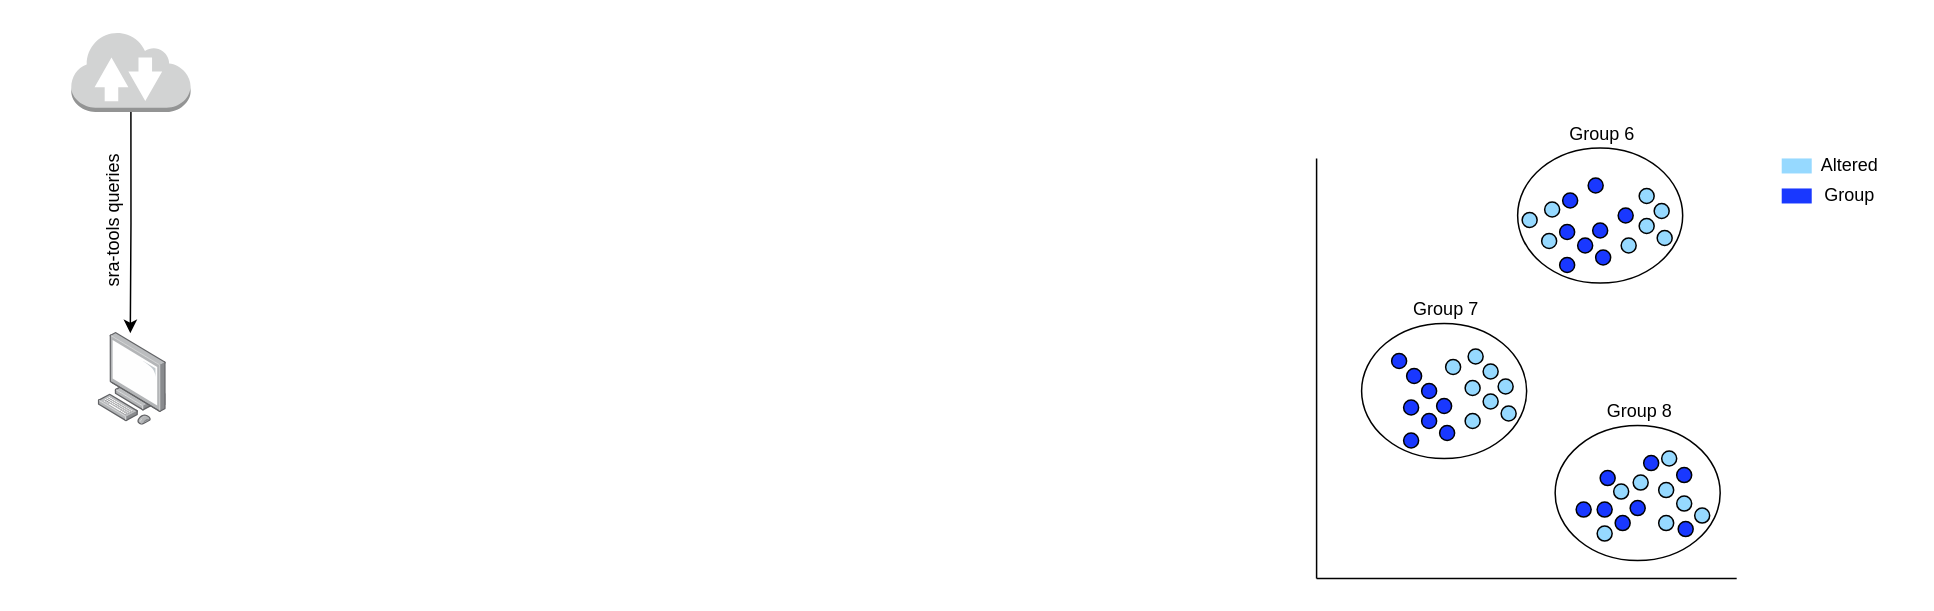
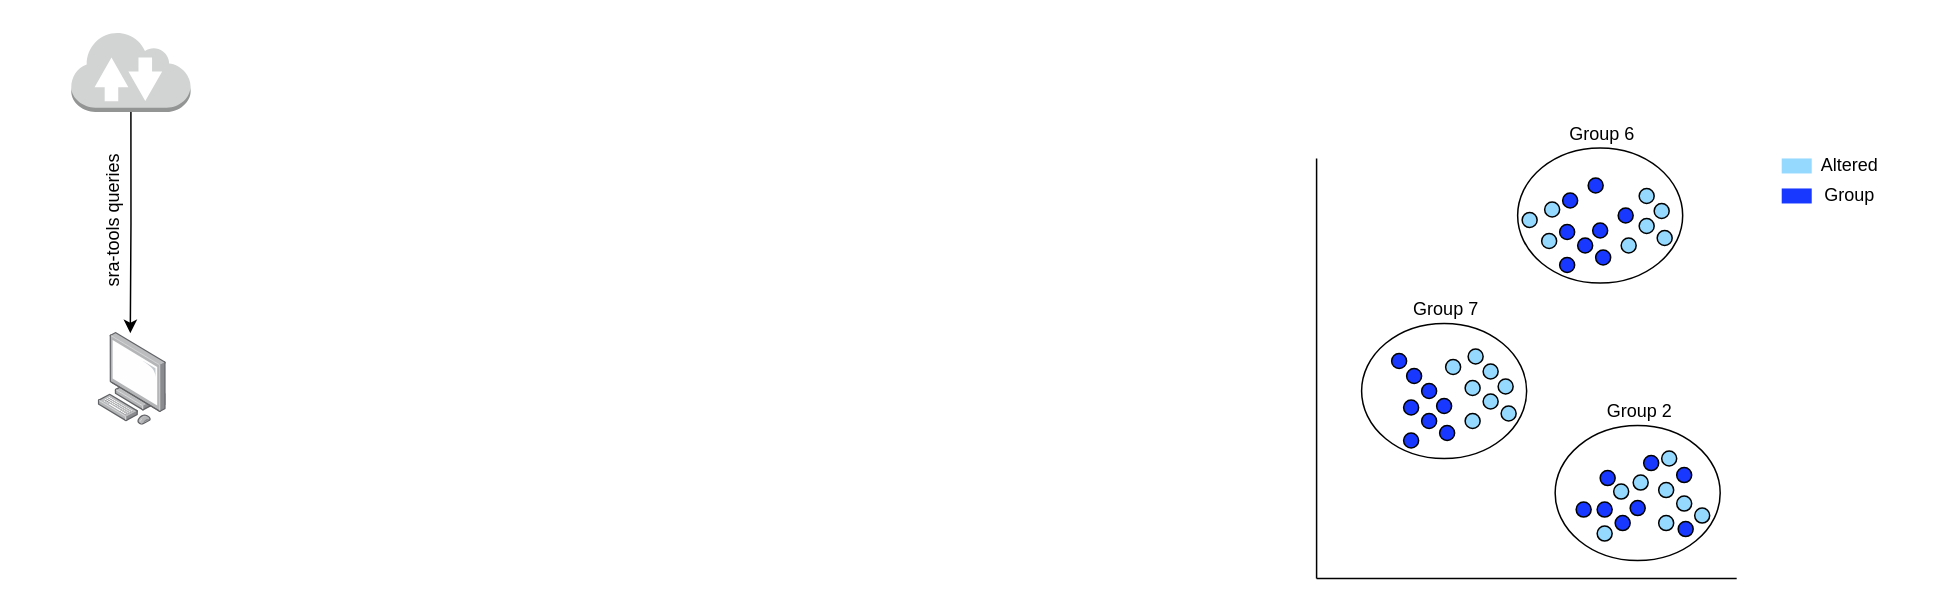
  <mxCell id="0" />
  <mxCell id="1" parent="0" />
  <mxCell id="2" value="" style="ellipse;whiteSpace=wrap;html=1;fillColor=none;" parent="1" vertex="1"><mxGeometry x="907" y="215" width="110" height="90" as="geometry" /></mxCell>
  <mxCell id="3" value="" style="ellipse;whiteSpace=wrap;html=1;aspect=fixed;fillColor=#1938FF;" parent="1" vertex="1"><mxGeometry x="927" y="235" width="10" height="10" as="geometry" /></mxCell>
  <mxCell id="4" value="" style="ellipse;whiteSpace=wrap;html=1;aspect=fixed;fillColor=#1938FF;" parent="1" vertex="1"><mxGeometry x="937" y="245" width="10" height="10" as="geometry" /></mxCell>
  <mxCell id="5" value="" style="ellipse;whiteSpace=wrap;html=1;aspect=fixed;fillColor=#1938FF;" parent="1" vertex="1"><mxGeometry x="947" y="255" width="10" height="10" as="geometry" /></mxCell>
  <mxCell id="6" value="" style="ellipse;whiteSpace=wrap;html=1;aspect=fixed;fillColor=#1938FF;" parent="1" vertex="1"><mxGeometry x="957" y="265" width="10" height="10" as="geometry" /></mxCell>
  <mxCell id="7" value="" style="ellipse;whiteSpace=wrap;html=1;aspect=fixed;fillColor=#1938FF;" parent="1" vertex="1"><mxGeometry x="947" y="275" width="10" height="10" as="geometry" /></mxCell>
  <mxCell id="8" value="" style="ellipse;whiteSpace=wrap;html=1;aspect=fixed;fillColor=#1938FF;" parent="1" vertex="1"><mxGeometry x="935" y="266" width="10" height="10" as="geometry" /></mxCell>
  <mxCell id="9" value="" style="ellipse;whiteSpace=wrap;html=1;aspect=fixed;fillColor=#1938FF;" parent="1" vertex="1"><mxGeometry x="959" y="283" width="10" height="10" as="geometry" /></mxCell>
  <mxCell id="10" value="" style="ellipse;whiteSpace=wrap;html=1;aspect=fixed;fillColor=#1938FF;" parent="1" vertex="1"><mxGeometry x="935" y="288" width="10" height="10" as="geometry" /></mxCell>
  <mxCell id="11" value="" style="endArrow=none;html=1;rounded=0;" parent="1" edge="1"><mxGeometry width="50" height="50" relative="1" as="geometry"><mxPoint x="877" y="385" as="sourcePoint" /><mxPoint x="877" y="105" as="targetPoint" /></mxGeometry></mxCell>
  <mxCell id="12" value="" style="endArrow=none;html=1;rounded=0;" parent="1" edge="1"><mxGeometry width="50" height="50" relative="1" as="geometry"><mxPoint x="877" y="385" as="sourcePoint" /><mxPoint x="1157" y="385" as="targetPoint" /></mxGeometry></mxCell>
  <mxCell id="13" value="" style="ellipse;whiteSpace=wrap;html=1;aspect=fixed;fillColor=#96D9FF;" parent="1" vertex="1"><mxGeometry x="963" y="239" width="10" height="10" as="geometry" /></mxCell>
  <mxCell id="14" value="" style="ellipse;whiteSpace=wrap;html=1;aspect=fixed;fillColor=#96D9FF;" parent="1" vertex="1"><mxGeometry x="978" y="232" width="10" height="10" as="geometry" /></mxCell>
  <mxCell id="15" value="" style="ellipse;whiteSpace=wrap;html=1;aspect=fixed;fillColor=#96D9FF;" parent="1" vertex="1"><mxGeometry x="988" y="242" width="10" height="10" as="geometry" /></mxCell>
  <mxCell id="16" value="" style="ellipse;whiteSpace=wrap;html=1;aspect=fixed;fillColor=#96D9FF;" parent="1" vertex="1"><mxGeometry x="998" y="252" width="10" height="10" as="geometry" /></mxCell>
  <mxCell id="17" value="" style="ellipse;whiteSpace=wrap;html=1;aspect=fixed;fillColor=#96D9FF;" parent="1" vertex="1"><mxGeometry x="988" y="262" width="10" height="10" as="geometry" /></mxCell>
  <mxCell id="18" value="" style="ellipse;whiteSpace=wrap;html=1;aspect=fixed;fillColor=#96D9FF;" parent="1" vertex="1"><mxGeometry x="976" y="253" width="10" height="10" as="geometry" /></mxCell>
  <mxCell id="19" value="" style="ellipse;whiteSpace=wrap;html=1;aspect=fixed;fillColor=#96D9FF;" parent="1" vertex="1"><mxGeometry x="1000" y="270" width="10" height="10" as="geometry" /></mxCell>
  <mxCell id="20" value="" style="ellipse;whiteSpace=wrap;html=1;aspect=fixed;fillColor=#96D9FF;" parent="1" vertex="1"><mxGeometry x="976" y="275" width="10" height="10" as="geometry" /></mxCell>
  <mxCell id="21" value="Group 7" style="text;html=1;align=center;verticalAlign=middle;resizable=0;points=[];autosize=1;strokeColor=none;fillColor=none;" parent="1" vertex="1"><mxGeometry x="928" y="191" width="70" height="30" as="geometry" /></mxCell>
  <mxCell id="22" value="" style="rounded=0;whiteSpace=wrap;html=1;fillColor=#96D9FF;strokeColor=none;" parent="1" vertex="1"><mxGeometry x="1187" y="105" width="20" height="10" as="geometry" /></mxCell>
  <mxCell id="23" value="" style="rounded=0;whiteSpace=wrap;html=1;fillColor=#1938FF;strokeColor=none;" parent="1" vertex="1"><mxGeometry x="1187" y="125" width="20" height="10" as="geometry" /></mxCell>
  <mxCell id="24" value="Altered" style="text;html=1;align=center;verticalAlign=middle;resizable=0;points=[];autosize=1;strokeColor=none;fillColor=none;" parent="1" vertex="1"><mxGeometry x="1202" y="95" width="60" height="30" as="geometry" /></mxCell>
  <mxCell id="25" value="Group" style="text;html=1;align=center;verticalAlign=middle;resizable=0;points=[];autosize=1;strokeColor=none;fillColor=none;" parent="1" vertex="1"><mxGeometry x="1197" y="115" width="70" height="30" as="geometry" /></mxCell>
  <mxCell id="26" value="" style="ellipse;whiteSpace=wrap;html=1;fillColor=none;" parent="1" vertex="1"><mxGeometry x="1036" y="283" width="110" height="90" as="geometry" /></mxCell>
  <mxCell id="27" value="" style="ellipse;whiteSpace=wrap;html=1;aspect=fixed;fillColor=#1938FF;" parent="1" vertex="1"><mxGeometry x="1050" y="334" width="10" height="10" as="geometry" /></mxCell>
  <mxCell id="28" value="" style="ellipse;whiteSpace=wrap;html=1;aspect=fixed;fillColor=#1938FF;" parent="1" vertex="1"><mxGeometry x="1066" y="313" width="10" height="10" as="geometry" /></mxCell>
  <mxCell id="29" value="" style="ellipse;whiteSpace=wrap;html=1;aspect=fixed;fillColor=#1938FF;" parent="1" vertex="1"><mxGeometry x="1118" y="347" width="10" height="10" as="geometry" /></mxCell>
  <mxCell id="30" value="" style="ellipse;whiteSpace=wrap;html=1;aspect=fixed;fillColor=#1938FF;" parent="1" vertex="1"><mxGeometry x="1086" y="333" width="10" height="10" as="geometry" /></mxCell>
  <mxCell id="31" value="" style="ellipse;whiteSpace=wrap;html=1;aspect=fixed;fillColor=#1938FF;" parent="1" vertex="1"><mxGeometry x="1076" y="343" width="10" height="10" as="geometry" /></mxCell>
  <mxCell id="32" value="" style="ellipse;whiteSpace=wrap;html=1;aspect=fixed;fillColor=#1938FF;" parent="1" vertex="1"><mxGeometry x="1064" y="334" width="10" height="10" as="geometry" /></mxCell>
  <mxCell id="33" value="" style="ellipse;whiteSpace=wrap;html=1;aspect=fixed;fillColor=#1938FF;" parent="1" vertex="1"><mxGeometry x="1095" y="303" width="10" height="10" as="geometry" /></mxCell>
  <mxCell id="34" value="" style="ellipse;whiteSpace=wrap;html=1;aspect=fixed;fillColor=#1938FF;" parent="1" vertex="1"><mxGeometry x="1117" y="311" width="10" height="10" as="geometry" /></mxCell>
  <mxCell id="35" value="" style="ellipse;whiteSpace=wrap;html=1;aspect=fixed;fillColor=#96D9FF;" parent="1" vertex="1"><mxGeometry x="1075" y="322" width="10" height="10" as="geometry" /></mxCell>
  <mxCell id="36" value="" style="ellipse;whiteSpace=wrap;html=1;aspect=fixed;fillColor=#96D9FF;" parent="1" vertex="1"><mxGeometry x="1107" y="300" width="10" height="10" as="geometry" /></mxCell>
  <mxCell id="37" value="" style="ellipse;whiteSpace=wrap;html=1;aspect=fixed;fillColor=#96D9FF;" parent="1" vertex="1"><mxGeometry x="1088" y="316" width="10" height="10" as="geometry" /></mxCell>
  <mxCell id="38" value="" style="ellipse;whiteSpace=wrap;html=1;aspect=fixed;fillColor=#96D9FF;" parent="1" vertex="1"><mxGeometry x="1064" y="350" width="10" height="10" as="geometry" /></mxCell>
  <mxCell id="39" value="" style="ellipse;whiteSpace=wrap;html=1;aspect=fixed;fillColor=#96D9FF;" parent="1" vertex="1"><mxGeometry x="1117" y="330" width="10" height="10" as="geometry" /></mxCell>
  <mxCell id="40" value="" style="ellipse;whiteSpace=wrap;html=1;aspect=fixed;fillColor=#96D9FF;" parent="1" vertex="1"><mxGeometry x="1105" y="321" width="10" height="10" as="geometry" /></mxCell>
  <mxCell id="41" value="" style="ellipse;whiteSpace=wrap;html=1;aspect=fixed;fillColor=#96D9FF;" parent="1" vertex="1"><mxGeometry x="1129" y="338" width="10" height="10" as="geometry" /></mxCell>
  <mxCell id="42" value="" style="ellipse;whiteSpace=wrap;html=1;aspect=fixed;fillColor=#96D9FF;" parent="1" vertex="1"><mxGeometry x="1105" y="343" width="10" height="10" as="geometry" /></mxCell>
- <mxCell id="43" value="Group 8" style="text;html=1;align=center;verticalAlign=middle;resizable=0;points=[];autosize=1;strokeColor=none;fillColor=none;" parent="1" vertex="1"><mxGeometry x="1057" y="259" width="70" height="30" as="geometry" /></mxCell>
+ <mxCell id="43" value="Group 2" style="text;html=1;align=center;verticalAlign=middle;resizable=0;points=[];autosize=1;strokeColor=none;fillColor=none;" parent="1" vertex="1"><mxGeometry x="1057" y="259" width="70" height="30" as="geometry" /></mxCell>
  <mxCell id="44" value="" style="ellipse;whiteSpace=wrap;html=1;fillColor=none;" parent="1" vertex="1"><mxGeometry x="1011" y="98" width="110" height="90" as="geometry" /></mxCell>
  <mxCell id="45" value="" style="ellipse;whiteSpace=wrap;html=1;aspect=fixed;fillColor=#1938FF;" parent="1" vertex="1"><mxGeometry x="1058" y="118" width="10" height="10" as="geometry" /></mxCell>
  <mxCell id="46" value="" style="ellipse;whiteSpace=wrap;html=1;aspect=fixed;fillColor=#1938FF;" parent="1" vertex="1"><mxGeometry x="1041" y="128" width="10" height="10" as="geometry" /></mxCell>
  <mxCell id="47" value="" style="ellipse;whiteSpace=wrap;html=1;aspect=fixed;fillColor=#1938FF;" parent="1" vertex="1"><mxGeometry x="1078" y="138" width="10" height="10" as="geometry" /></mxCell>
  <mxCell id="48" value="" style="ellipse;whiteSpace=wrap;html=1;aspect=fixed;fillColor=#1938FF;" parent="1" vertex="1"><mxGeometry x="1061" y="148" width="10" height="10" as="geometry" /></mxCell>
  <mxCell id="49" value="" style="ellipse;whiteSpace=wrap;html=1;aspect=fixed;fillColor=#1938FF;" parent="1" vertex="1"><mxGeometry x="1051" y="158" width="10" height="10" as="geometry" /></mxCell>
  <mxCell id="50" value="" style="ellipse;whiteSpace=wrap;html=1;aspect=fixed;fillColor=#1938FF;" parent="1" vertex="1"><mxGeometry x="1039" y="149" width="10" height="10" as="geometry" /></mxCell>
  <mxCell id="51" value="" style="ellipse;whiteSpace=wrap;html=1;aspect=fixed;fillColor=#1938FF;" parent="1" vertex="1"><mxGeometry x="1063" y="166" width="10" height="10" as="geometry" /></mxCell>
  <mxCell id="52" value="" style="ellipse;whiteSpace=wrap;html=1;aspect=fixed;fillColor=#1938FF;" parent="1" vertex="1"><mxGeometry x="1039" y="171" width="10" height="10" as="geometry" /></mxCell>
  <mxCell id="53" value="" style="ellipse;whiteSpace=wrap;html=1;aspect=fixed;fillColor=#96D9FF;" parent="1" vertex="1"><mxGeometry x="1014" y="141" width="10" height="10" as="geometry" /></mxCell>
  <mxCell id="54" value="" style="ellipse;whiteSpace=wrap;html=1;aspect=fixed;fillColor=#96D9FF;" parent="1" vertex="1"><mxGeometry x="1029" y="134" width="10" height="10" as="geometry" /></mxCell>
  <mxCell id="55" value="" style="ellipse;whiteSpace=wrap;html=1;aspect=fixed;fillColor=#96D9FF;" parent="1" vertex="1"><mxGeometry x="1092" y="125" width="10" height="10" as="geometry" /></mxCell>
  <mxCell id="56" value="" style="ellipse;whiteSpace=wrap;html=1;aspect=fixed;fillColor=#96D9FF;" parent="1" vertex="1"><mxGeometry x="1102" y="135" width="10" height="10" as="geometry" /></mxCell>
  <mxCell id="57" value="" style="ellipse;whiteSpace=wrap;html=1;aspect=fixed;fillColor=#96D9FF;" parent="1" vertex="1"><mxGeometry x="1092" y="145" width="10" height="10" as="geometry" /></mxCell>
  <mxCell id="58" value="" style="ellipse;whiteSpace=wrap;html=1;aspect=fixed;fillColor=#96D9FF;" parent="1" vertex="1"><mxGeometry x="1027" y="155" width="10" height="10" as="geometry" /></mxCell>
  <mxCell id="59" value="" style="ellipse;whiteSpace=wrap;html=1;aspect=fixed;fillColor=#96D9FF;" parent="1" vertex="1"><mxGeometry x="1104" y="153" width="10" height="10" as="geometry" /></mxCell>
  <mxCell id="60" value="" style="ellipse;whiteSpace=wrap;html=1;aspect=fixed;fillColor=#96D9FF;" parent="1" vertex="1"><mxGeometry x="1080" y="158" width="10" height="10" as="geometry" /></mxCell>
  <mxCell id="61" value="Group 6" style="text;html=1;align=center;verticalAlign=middle;resizable=0;points=[];autosize=1;strokeColor=none;fillColor=none;" parent="1" vertex="1"><mxGeometry x="1032" y="74" width="70" height="30" as="geometry" /></mxCell>
  <mxCell id="62" style="edgeStyle=orthogonalEdgeStyle;rounded=0;orthogonalLoop=1;jettySize=auto;html=1;exitX=0.5;exitY=1;exitDx=0;exitDy=0;exitPerimeter=0;entryX=0.468;entryY=0.004;entryDx=0;entryDy=0;entryPerimeter=0;" parent="1" source="63" target="64" edge="1"><mxGeometry relative="1" as="geometry" /></mxCell>
  <mxCell id="63" value="" style="outlineConnect=0;dashed=0;verticalLabelPosition=bottom;verticalAlign=top;align=center;html=1;shape=mxgraph.aws3.internet_2;fillColor=#D2D3D3;gradientColor=none;" parent="1" vertex="1"><mxGeometry x="47" y="20" width="79.5" height="54" as="geometry" /></mxCell>
  <mxCell id="64" value="" style="points=[];aspect=fixed;html=1;align=center;shadow=0;dashed=0;image;image=img/lib/allied_telesis/computer_and_terminals/Personal_Computer.svg;" parent="1" vertex="1"><mxGeometry x="65" y="221.2" width="45.6" height="61.8" as="geometry" /></mxCell>
  <mxCell id="65" value="sra-tools queries" style="text;html=1;align=center;verticalAlign=middle;resizable=0;points=[];autosize=1;strokeColor=none;fillColor=none;rotation=-90;" parent="1" vertex="1"><mxGeometry x="20" y="132" width="110" height="30" as="geometry" /></mxCell>
